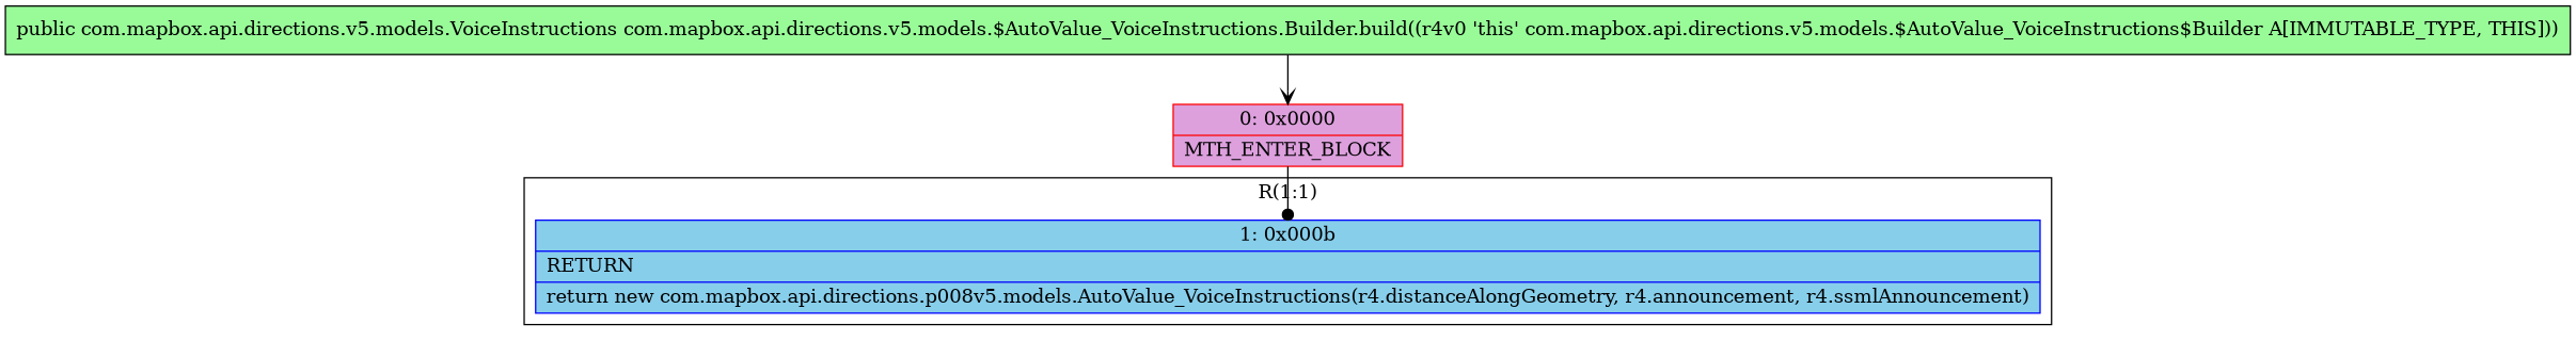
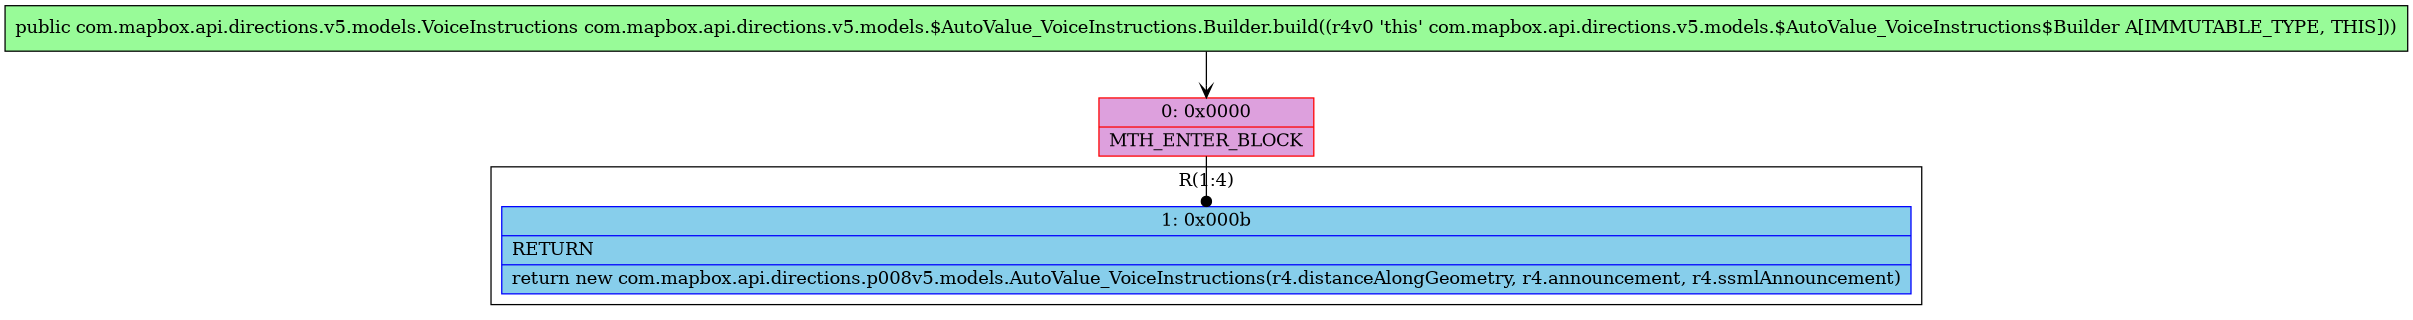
  digraph {
    node [shape=record style=filled]
    n1 [color=blue label="{1\:\ 0x000b|RETURN\l|return new com.mapbox.api.directions.p008v5.models.AutoValue_VoiceInstructions(r4.distanceAlongGeometry, r4.announcement, r4.ssmlAnnouncement)\l}" fillcolor=skyblue]
    n2 [color=red label="{0\:\ 0x0000|MTH_ENTER_BLOCK\l}" fillcolor=plum]
    n3 [label="{public com.mapbox.api.directions.v5.models.VoiceInstructions com.mapbox.api.directions.v5.models.$AutoValue_VoiceInstructions.Builder.build((r4v0 'this' com.mapbox.api.directions.v5.models.$AutoValue_VoiceInstructions$Builder A[IMMUTABLE_TYPE, THIS])) }" fillcolor=palegreen]
    subgraph cluster_1 {
-     label="R(1:1)"
+     label="R(1:4)"
      n1
    }
    n2 -> n1 [arrowhead=dot]
    n3 -> n2 [arrowhead=vee]
  }
